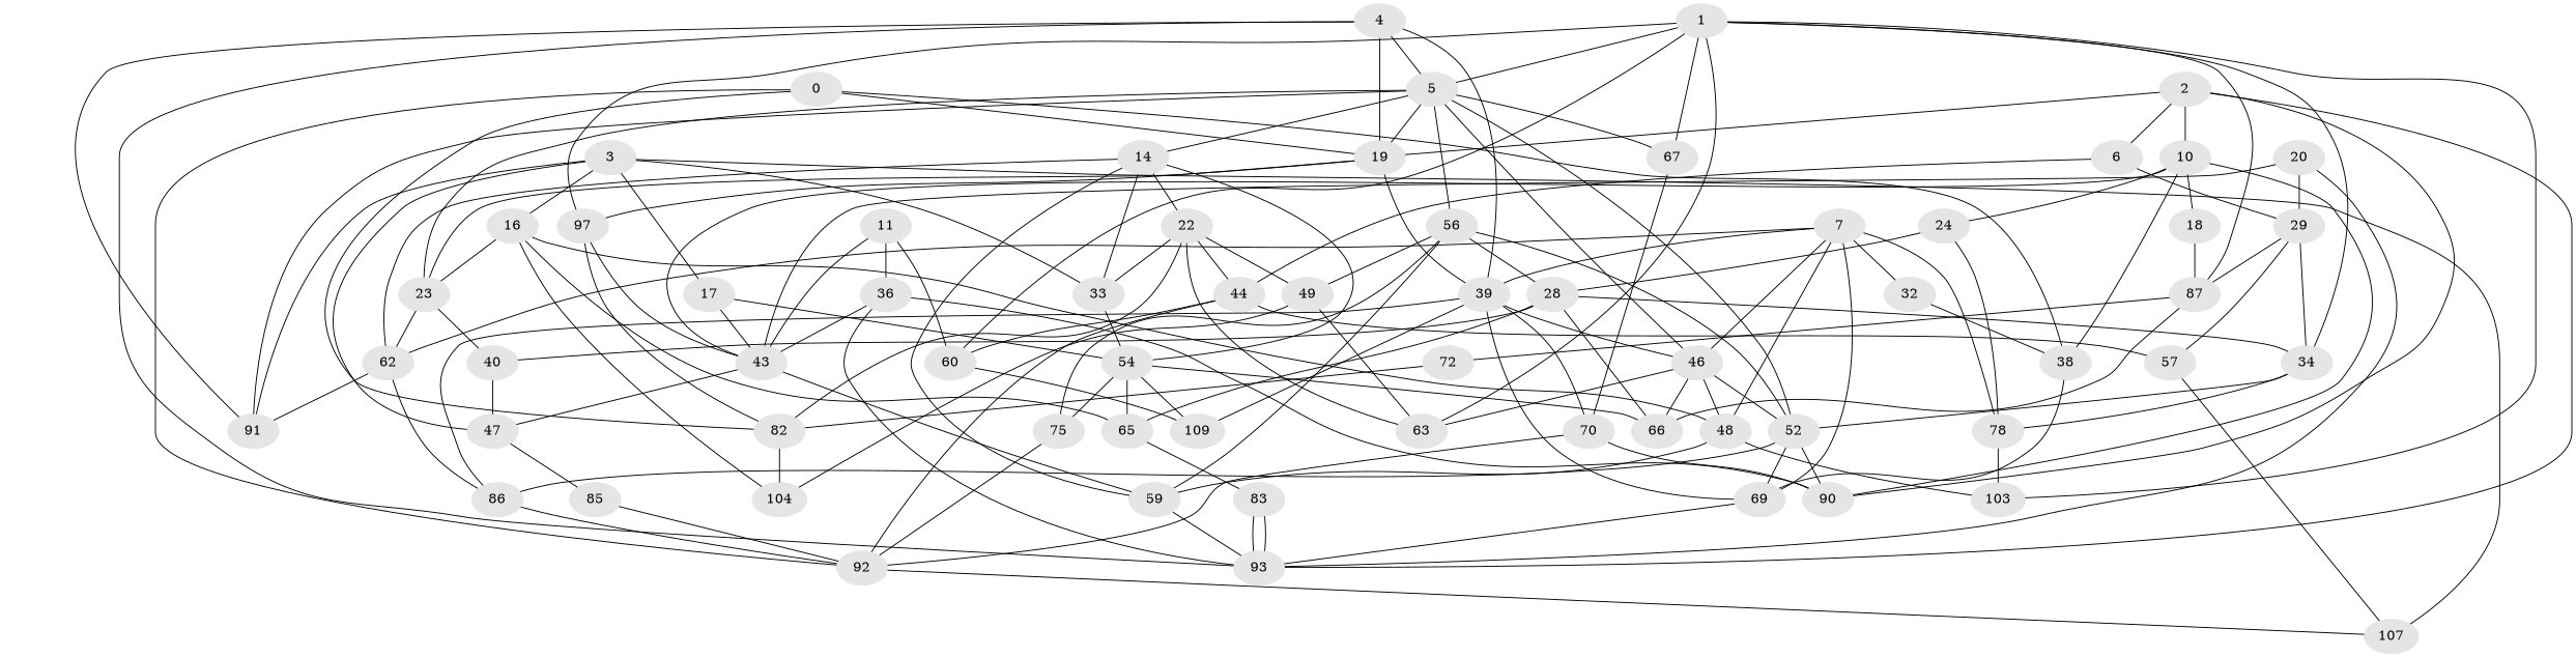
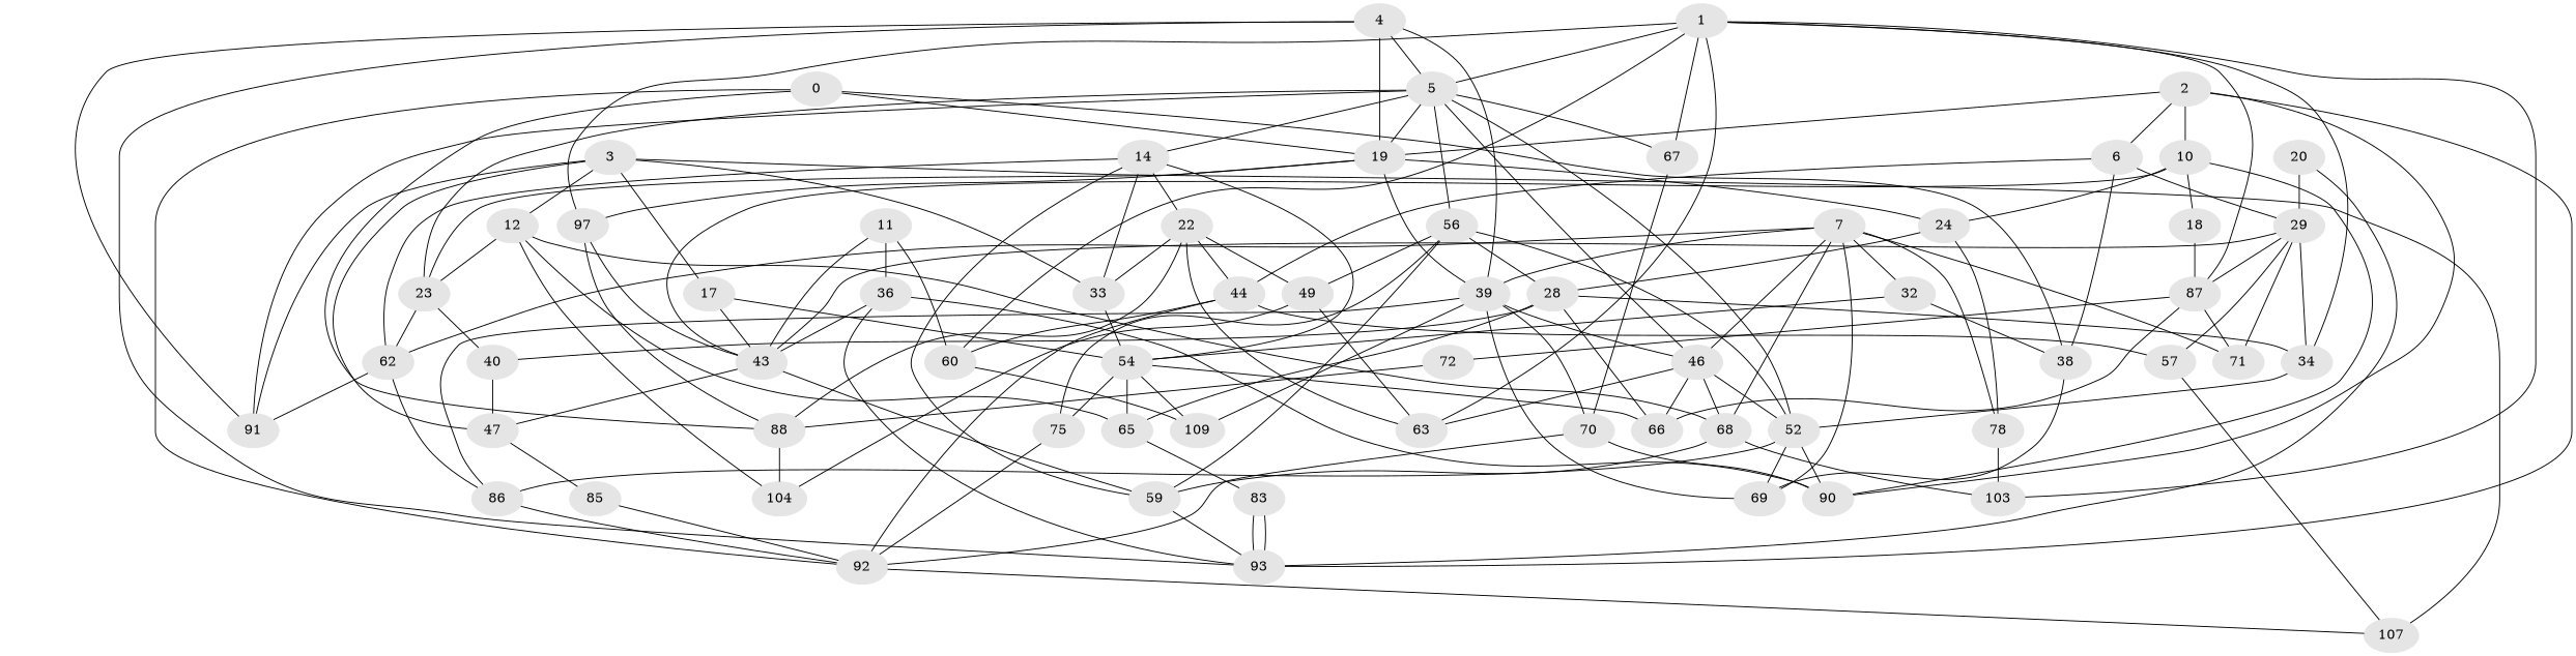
  graph {
    node [color=gray90 style=filled]
    1 [super="+74"]
    5 [super="+64"]
    n3 [label=97]
    34 [super="+51"]
    n5 [label=87 super="+97"]
    60 [super="+106"]
    63 [super="+84"]
    67 [super="+108"]
    103
    19 [super="+35"]
    n11 [label=91]
    14 [super="+25"]
    n13 [label=56 super="+80"]
    23 [super="+50"]
    46 [super="+98"]
    52 [super="+53"]
    43 [super="+56"]
-   82 [super="+95"]
+   82 [super="+95" label=88]
    n19 [label=78]
    66 [super="+110"]
+   71
    72
    47 [super="+55"]
    59 [super="+93"]
    109
    70 [super="+73"]
    2 [super="+100"]
    6 [super="+68"]
    10 [super="+15"]
    90
    n31 [label=93 super="+101"]
    29 [super="+88"]
    44 [super="+102"]
    38 [super="+45"]
    18
    24
    39 [super="+77"]
    3 [super="+42"]
-   12 [super="+87" label=16]
+   12 [super="+87"]
    17 [super="+41"]
    33
    107
-   48 [super="+89"]
+   48 [super="+89" label=68]
    104
    65
    54 [super="+105"]
    85
    4 [super="+30"]
    69
    86
    22 [super="+61"]
    62 [super="+78"]
    28 [super="+91"]
    49
    75 [super="+96"]
    40
    57
    92 [super="+99"]
    7 [super="+13"]
    32
    11 [super="+79"]
    36
    n63 [label=0 super="+31"]
    20
    83
    1 -- 5
    1 -- n3
    1 -- 34
    1 -- n5
    1 -- 60
    1 -- 63
    1 -- 67
    1 -- 103
    5 -- 67
    5 -- 19
    5 -- n11
    5 -- 14
    5 -- n13
    5 -- 23
    5 -- 46
    5 -- 52
    n3 -- 43
    n3 -- 82
    34 -- 52
-   34 -- n19
    n5 -- 66
+   n5 -- 71
    n5 -- 72
    60 -- 109
    67 -- 70
    19 -- n3
    19 -- 23
+   19 -- 24
    19 -- 39
    14 -- 59
    14 -- 33
    14 -- 54
    14 -- 22
    14 -- 62
    n13 -- 52
    n13 -- 59
    n13 -- 28
    n13 -- 49
    n13 -- 75
    23 -- 62
    23 -- 40
    46 -- 63
    46 -- 52
    46 -- 66
    46 -- 48
    52 -- 90
    52 -- 69
    52 -- 86
    43 -- 47
    43 -- 59
    82 -- 104
    n19 -- 103
    72 -- 82
    47 -- 85
    59 -- n31
    70 -- 90
    70 -- 92
    2 -- 19
    2 -- 6
    2 -- 10
    2 -- 90
    2 -- n31
    6 -- 29 [weight=2]
    6 -- 44
    10 -- 43
    10 -- 90
-   10 -- 38
+   6 -- 38
    10 -- 18
    10 -- 24
    29 -- 34
    29 -- n5
+   29 -- 71
    29 -- 57
    44 -- 60
    44 -- 57
    44 -- 92
    38 -- 69
    18 -- n5
    24 -- n19
    24 -- 28
    39 -- 46
    39 -- 109
    39 -- 70
    39 -- 69
    39 -- 86
    3 -- n11
    3 -- 47
    3 -- 12
    3 -- 17
    3 -- 33
    3 -- 107
    12 -- 23
    12 -- 48
    12 -- 104
    12 -- 65
    17 -- 43
    17 -- 54
    33 -- 54
    48 -- 103
    48 -- 59
    65 -- 83
    54 -- 66
    54 -- 109
    54 -- 65
    54 -- 75
    85 -- 92
    4 -- 5
    4 -- 19
    4 -- n11
    4 -- n31
    4 -- 39
-   69 -- n31
    86 -- 92
    22 -- 63
    22 -- 82
    22 -- 44 [weight=2]
    22 -- 33
    22 -- 49
    62 -- n11
    62 -- 86
    28 -- 34
    28 -- 66
    28 -- 65 [weight=2]
    28 -- 40
    49 -- 63
    49 -- 104
    75 -- 92
    40 -- 47
    57 -- 107
    92 -- 107
    7 -- 46
    7 -- n19
+   7 -- 71
    7 -- 39
    7 -- 48
    7 -- 69
    7 -- 62
    7 -- 32
    32 -- 38
+   32 -- 54
    11 -- 60
    11 -- 43
    11 -- 36 [weight=2]
    36 -- 43
    36 -- 90
    36 -- n31
    n63 -- 19
    n63 -- 82
    n63 -- 38
    n63 -- 92
-   20 -- 43
+   29 -- 43
    20 -- n31
    20 -- 29
    83 -- n31
    83 -- n31
  }
